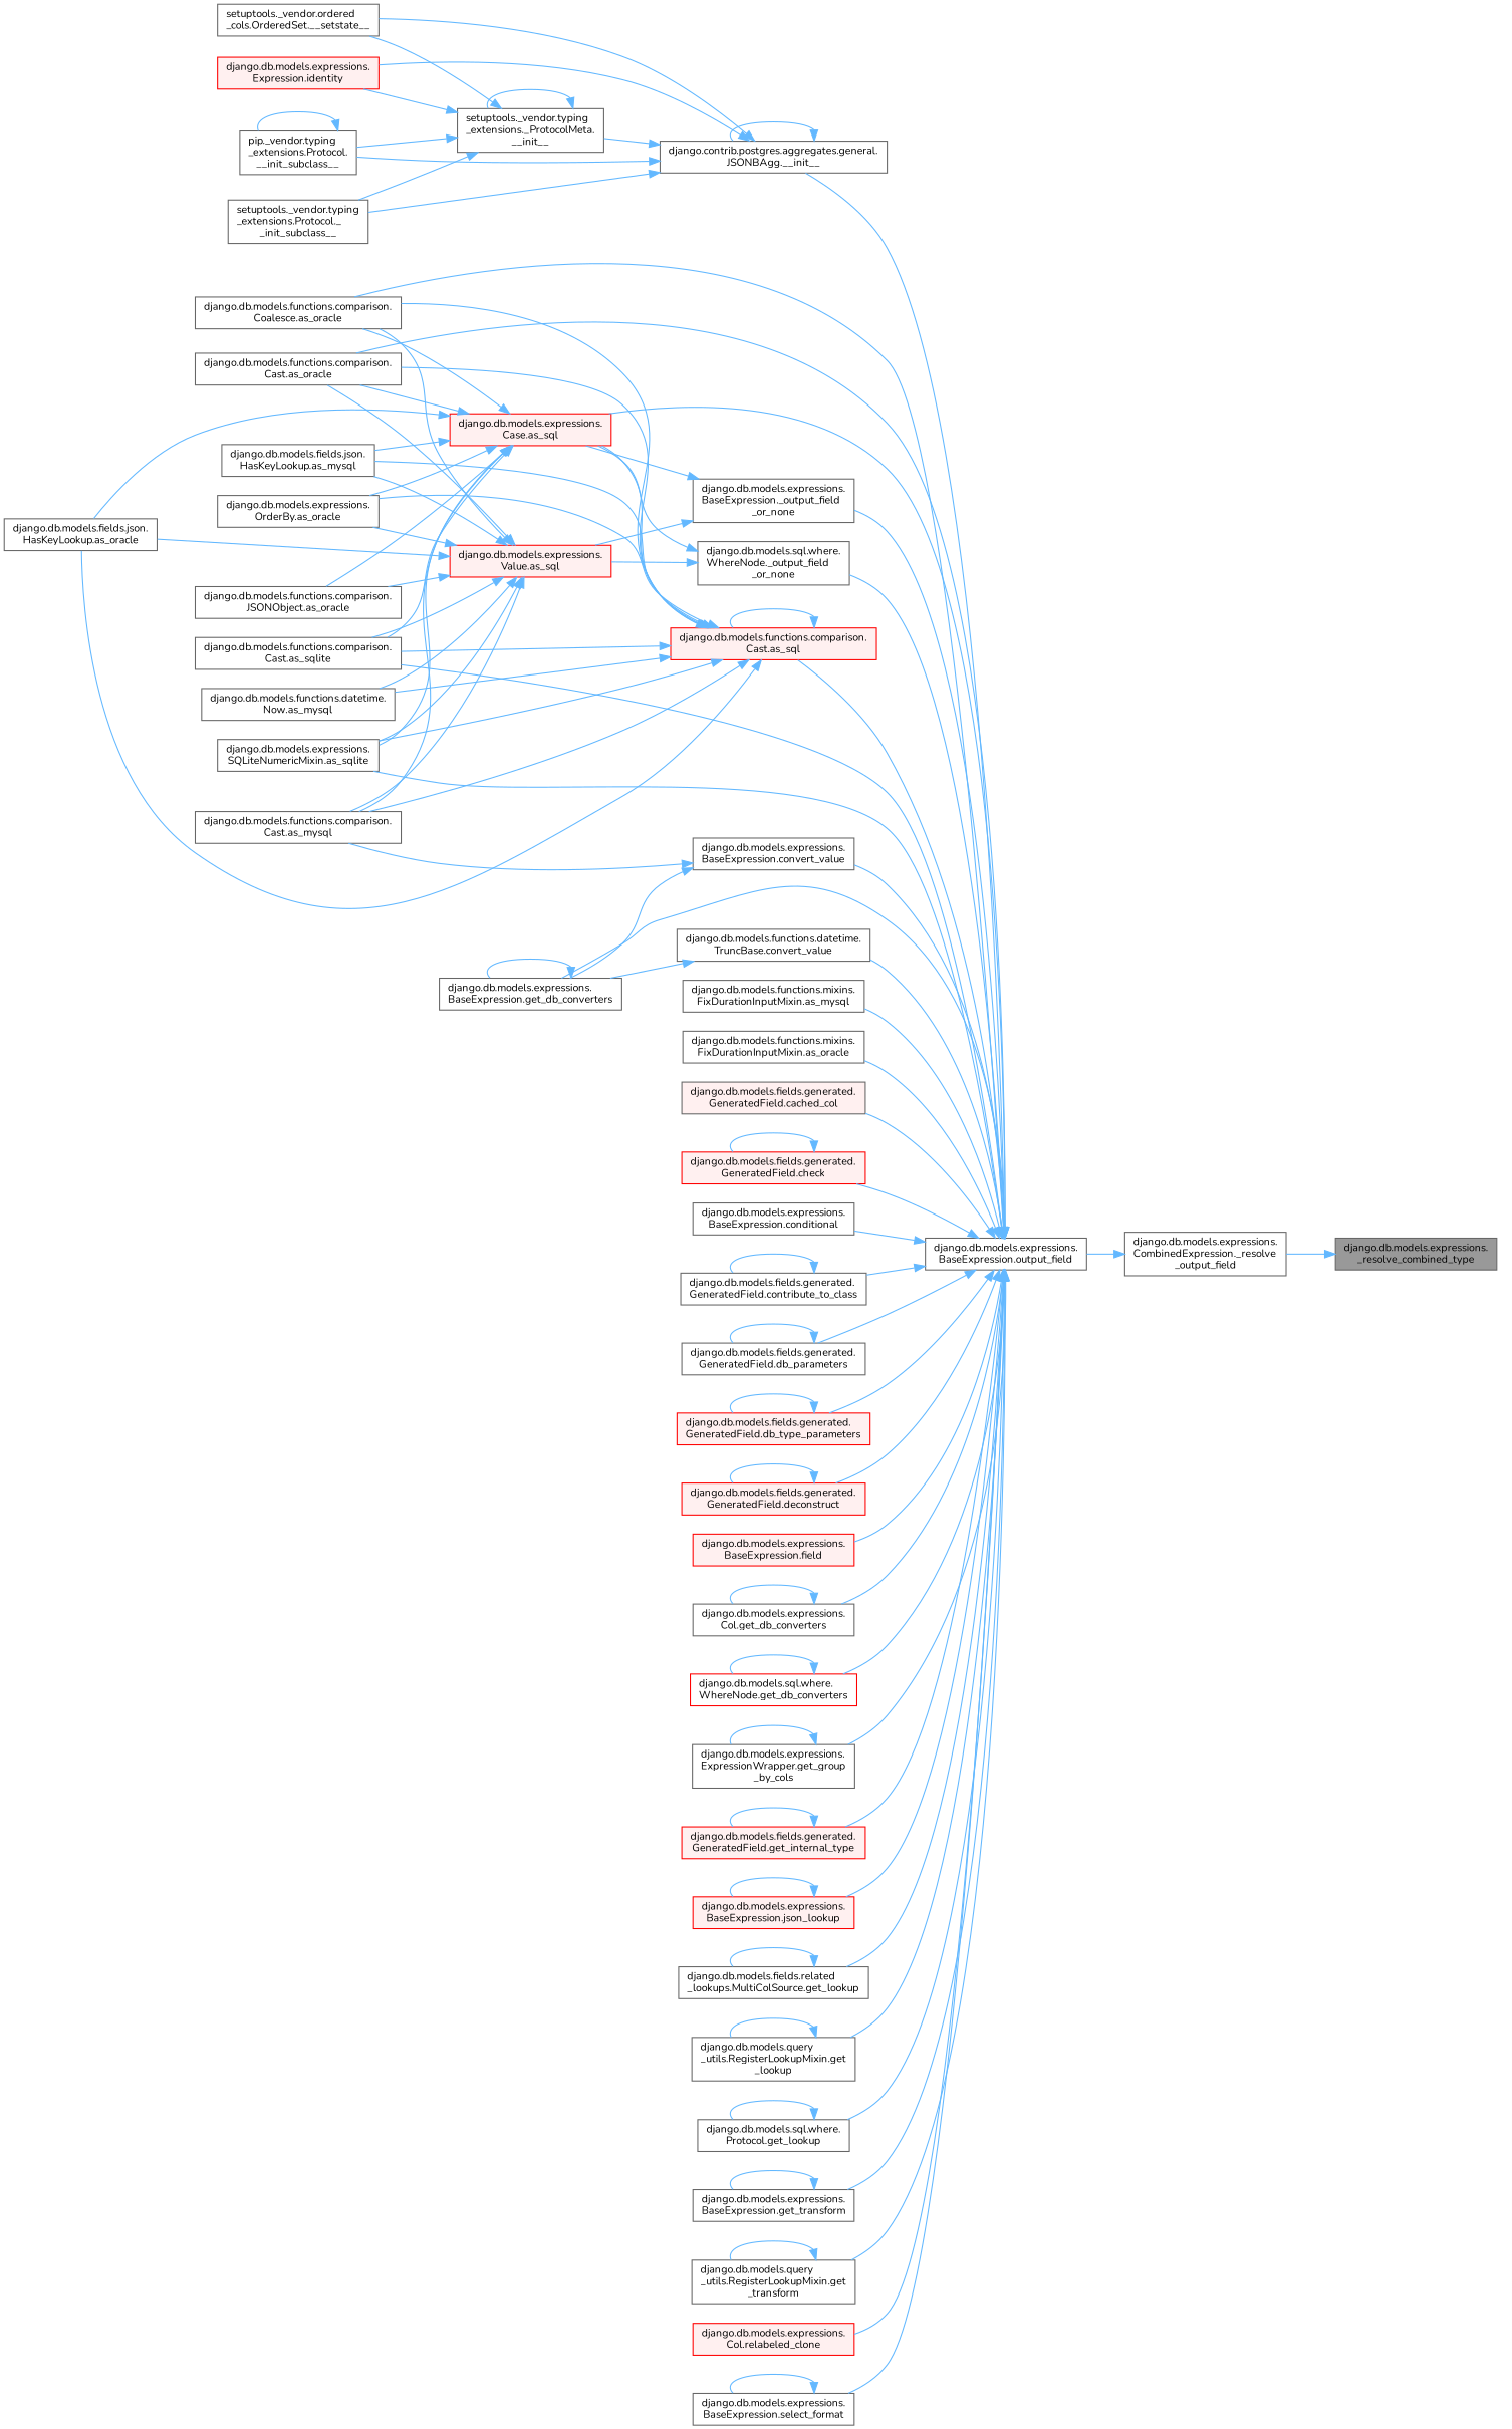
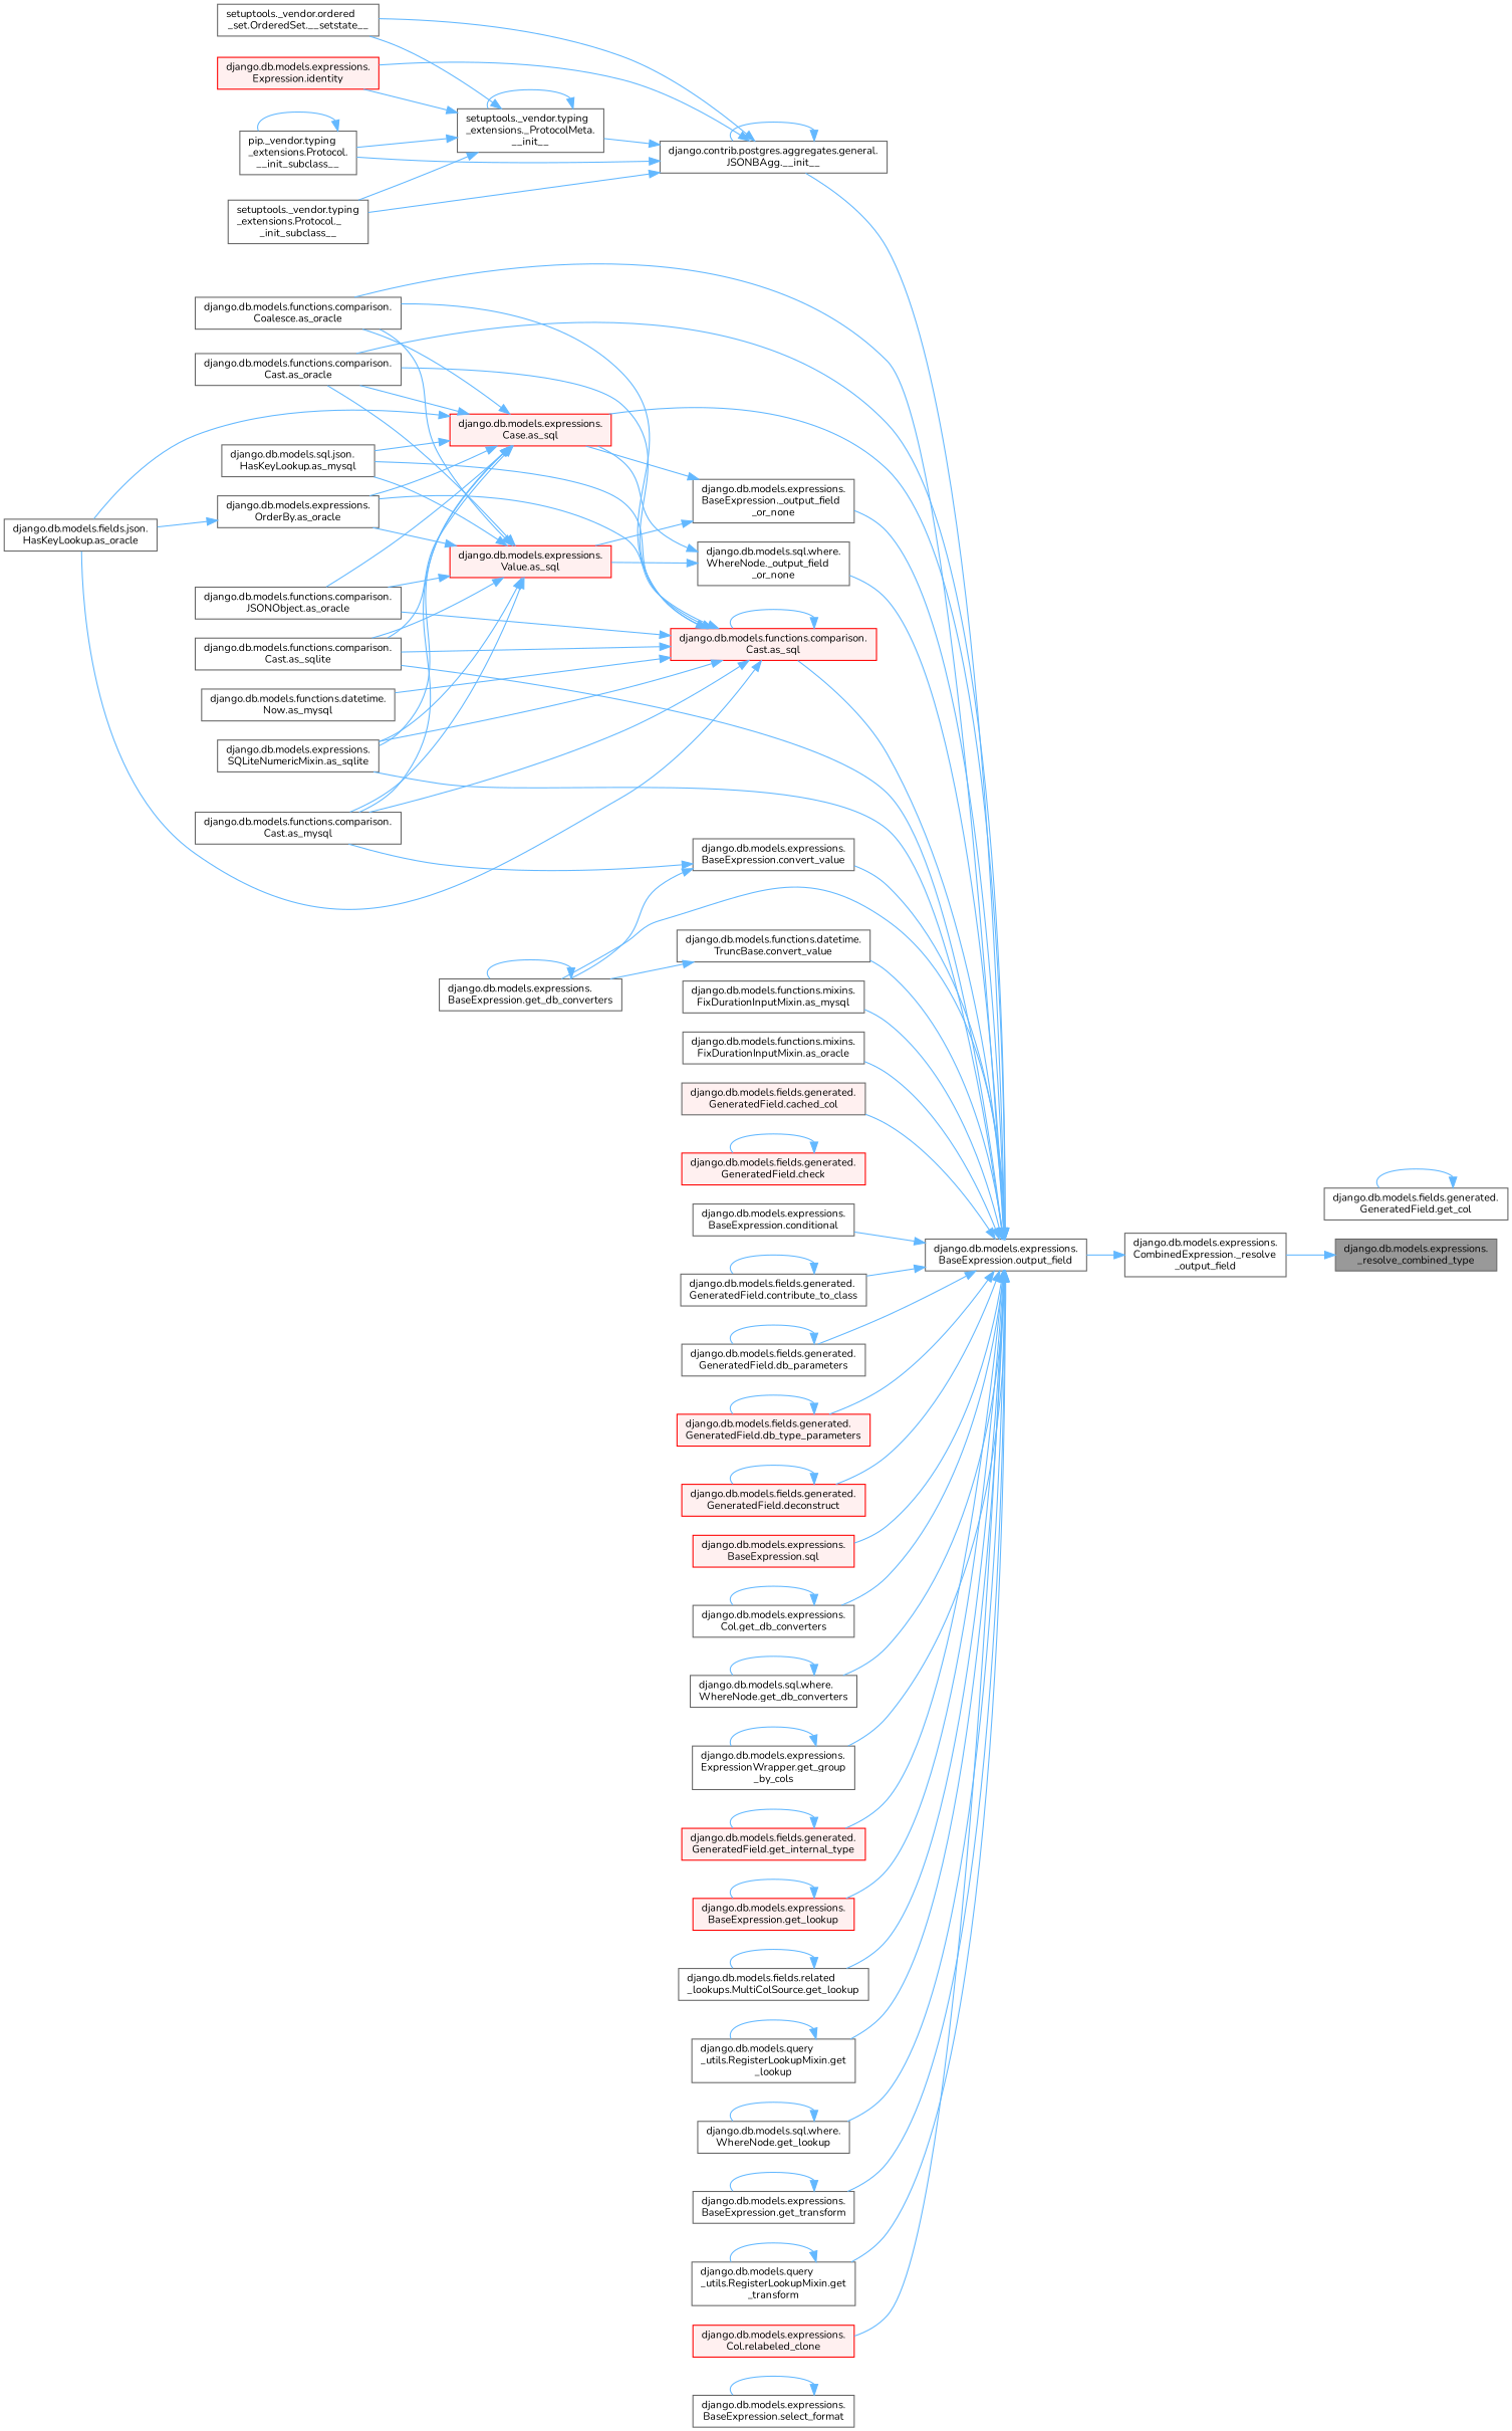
  digraph {
    fontname=Nunito
    rankdir=RL
    node [color=grey40 fillcolor=white fontname=Nunito fontsize=10 shape=box style=filled]
    edge [color=steelblue1 dir=back fontname=Nunito fontsize=10 labelfontname=Helvetica labelfontsize=10 style=solid]
    n1 [color=gray40 fillcolor=grey60 fontcolor=black height=0.2 label="django.db.models.expressions.\l_resolve_combined_type" width=0.4]
    n2 [height=0.2 label="django.db.models.expressions.\lCombinedExpression._resolve\l_output_field" width=0.4]
    n3 [height=0.2 label="django.db.models.expressions.\lBaseExpression.output_field" width=0.4]
    n4 [height=0.2 label="django.contrib.postgres.aggregates.general.\lJSONBAgg.__init__" width=0.4]
    n5 [height=0.2 label="django.db.models.expressions.\lBaseExpression._output_field\l_or_none" width=0.4]
    n6 [color=red fillcolor="#FFF0F0" height=0.2 label="django.db.models.expressions.\lCase.as_sql" width=0.4]
    n7 [height=0.2 label="django.db.models.functions.comparison.\lCast.as_oracle" width=0.4]
    n8 [height=0.2 label="django.db.models.functions.comparison.\lCoalesce.as_oracle" width=0.4]
    n9 [height=0.2 label="django.db.models.expressions.\lSQLiteNumericMixin.as_sqlite" width=0.4]
    n10 [height=0.2 label="django.db.models.functions.comparison.\lCast.as_sqlite" width=0.4]
    n11 [height=0.2 label="django.db.models.sql.where.\lWhereNode._output_field\l_or_none" width=0.4]
    n12 [height=0.2 label="django.db.models.functions.mixins.\lFixDurationInputMixin.as_mysql" width=0.4]
    n13 [height=0.2 label="django.db.models.functions.mixins.\lFixDurationInputMixin.as_oracle" width=0.4]
    n14 [color=red fillcolor="#FFF0F0" height=0.2 label="django.db.models.functions.comparison.\lCast.as_sql" width=0.4]
    n15 [fillcolor="#FFF0F0" height=0.2 label="django.db.models.fields.generated.\lGeneratedField.cached_col" width=0.4]
    n16 [color=red fillcolor="#FFF0F0" height=0.2 label="django.db.models.fields.generated.\lGeneratedField.check" width=0.4]
    n17 [height=0.2 label="django.db.models.expressions.\lBaseExpression.conditional" width=0.4]
    n18 [height=0.2 label="django.db.models.fields.generated.\lGeneratedField.contribute_to_class" width=0.4]
    n19 [height=0.2 label="django.db.models.expressions.\lBaseExpression.convert_value" width=0.4]
    n20 [height=0.2 label="django.db.models.expressions.\lBaseExpression.get_db_converters" width=0.4]
    n21 [height=0.2 label="django.db.models.functions.datetime.\lTruncBase.convert_value" width=0.4]
    n22 [height=0.2 label="django.db.models.fields.generated.\lGeneratedField.db_parameters" width=0.4]
    n23 [color=red fillcolor="#FFF0F0" height=0.2 label="django.db.models.fields.generated.\lGeneratedField.db_type_parameters" width=0.4]
    n24 [color=red fillcolor="#FFF0F0" height=0.2 label="django.db.models.fields.generated.\lGeneratedField.deconstruct" width=0.4]
-   n25 [color=red fillcolor="#FFF0F0" height=0.2 label="django.db.models.expressions.\lBaseExpression.field" width=0.4]
+   n25 [color=red fillcolor="#FFF0F0" height=0.2 label="django.db.models.expressions.\lBaseExpression.sql" width=0.4]
    n26 [height=0.2 label="django.db.models.expressions.\lCol.get_db_converters" width=0.4]
-   n27 [color=red height=0.2 label="django.db.models.sql.where.\lWhereNode.get_db_converters" width=0.4]
+   n27 [height=0.2 label="django.db.models.sql.where.\lWhereNode.get_db_converters" width=0.4]
    n28 [height=0.2 label="django.db.models.expressions.\lExpressionWrapper.get_group\l_by_cols" width=0.4]
    n29 [color=red fillcolor="#FFF0F0" height=0.2 label="django.db.models.fields.generated.\lGeneratedField.get_internal_type" width=0.4]
-   n30 [color=red fillcolor="#FFF0F0" height=0.2 label="django.db.models.expressions.\lBaseExpression.json_lookup" width=0.4]
+   n30 [color=red fillcolor="#FFF0F0" height=0.2 label="django.db.models.expressions.\lBaseExpression.get_lookup" width=0.4]
    n31 [height=0.2 label="django.db.models.fields.related\l_lookups.MultiColSource.get_lookup" width=0.4]
    n32 [height=0.2 label="django.db.models.query\l_utils.RegisterLookupMixin.get\l_lookup" width=0.4]
-   n33 [height=0.2 label="django.db.models.sql.where.\lProtocol.get_lookup" width=0.4]
+   n33 [height=0.2 label="django.db.models.sql.where.\lWhereNode.get_lookup" width=0.4]
    n34 [height=0.2 label="django.db.models.expressions.\lBaseExpression.get_transform" width=0.4]
    n35 [height=0.2 label="django.db.models.query\l_utils.RegisterLookupMixin.get\l_transform" width=0.4]
    n36 [color=red fillcolor="#FFF0F0" height=0.2 label="django.db.models.expressions.\lCol.relabeled_clone" width=0.4]
    n37 [height=0.2 label="django.db.models.expressions.\lBaseExpression.select_format" width=0.4]
    n38 [height=0.2 label="setuptools._vendor.typing\l_extensions._ProtocolMeta.\l__init__" width=0.4]
    n39 [height=0.2 label="pip._vendor.typing\l_extensions.Protocol.\l__init_subclass__" width=0.4]
    n40 [height=0.2 label="setuptools._vendor.typing\l_extensions.Protocol._\l_init_subclass__" width=0.4]
-   n41 [height=0.2 label="setuptools._vendor.ordered\l_cols.OrderedSet.__setstate__" width=0.4]
+   n41 [height=0.2 label="setuptools._vendor.ordered\l_set.OrderedSet.__setstate__" width=0.4]
    n42 [color=red fillcolor="#FFF0F0" height=0.2 label="django.db.models.expressions.\lExpression.identity" width=0.4]
    n43 [color=red fillcolor="#FFF0F0" height=0.2 label="django.db.models.expressions.\lValue.as_sql" width=0.4]
    n44 [height=0.2 label="django.db.models.functions.comparison.\lCast.as_mysql" width=0.4]
-   n45 [height=0.2 label="django.db.models.fields.json.\lHasKeyLookup.as_mysql" width=0.4]
+   n45 [height=0.2 label="django.db.models.sql.json.\lHasKeyLookup.as_mysql" width=0.4]
    n46 [height=0.2 label="django.db.models.expressions.\lOrderBy.as_oracle" width=0.4]
    n47 [height=0.2 label="django.db.models.fields.json.\lHasKeyLookup.as_oracle" width=0.4]
    n48 [height=0.2 label="django.db.models.functions.comparison.\lJSONObject.as_oracle" width=0.4]
    n49 [height=0.2 label="django.db.models.functions.datetime.\lNow.as_mysql" width=0.4]
+   n50 [height=0.2 label="django.db.models.fields.generated.\lGeneratedField.get_col" width=0.4]
    n1 -> n2
    n2 -> n3
    n3 -> n4
    n3 -> n5
    n3 -> n6
    n3 -> n7
    n3 -> n8
    n3 -> n9
    n3 -> n10
    n3 -> n11
    n3 -> n12
    n3 -> n13
    n3 -> n14
    n3 -> n15
-   n3 -> n16
    n3 -> n17
    n3 -> n18
    n3 -> n19
    n3 -> n20
    n3 -> n21
    n3 -> n22
    n3 -> n23
    n3 -> n24
    n3 -> n25
    n3 -> n26
    n3 -> n27
    n3 -> n28
    n3 -> n29
    n3 -> n30
    n3 -> n31
    n3 -> n32
    n3 -> n33
    n3 -> n34
    n3 -> n35
    n3 -> n36
-   n3 -> n37
    n4 -> n4
    n4 -> n38
    n4 -> n39
    n4 -> n40
    n4 -> n41
    n4 -> n42
    n5 -> n6
    n5 -> n43
    n6 -> n7
    n6 -> n8
    n6 -> n9
    n6 -> n10
    n6 -> n44
    n6 -> n45
    n6 -> n46
    n6 -> n47
    n6 -> n48
    n11 -> n6
    n11 -> n43
    n14 -> n7
    n14 -> n8
    n14 -> n9
    n14 -> n10
    n14 -> n14
    n14 -> n44
    n14 -> n45
    n14 -> n46
    n14 -> n47
-   n14 -> n6
+   n14 -> n48
    n14 -> n49
    n16 -> n16
    n18 -> n18
    n19 -> n20
    n19 -> n44
    n20 -> n20
    n21 -> n20
    n22 -> n22
    n23 -> n23
    n24 -> n24
    n26 -> n26
    n27 -> n27
    n28 -> n28
    n29 -> n29
    n30 -> n30
    n31 -> n31
    n32 -> n32
    n33 -> n33
    n34 -> n34
    n35 -> n35
    n37 -> n37
    n38 -> n38
    n38 -> n39
    n38 -> n40
    n38 -> n41
    n38 -> n42
    n39 -> n39
    n43 -> n7
    n43 -> n8
    n43 -> n9
    n43 -> n10
    n43 -> n44
    n43 -> n45
    n43 -> n46
-   n43 -> n47
+   n46 -> n47
    n43 -> n48
-   n43 -> n49
+   n50 -> n50
  }
